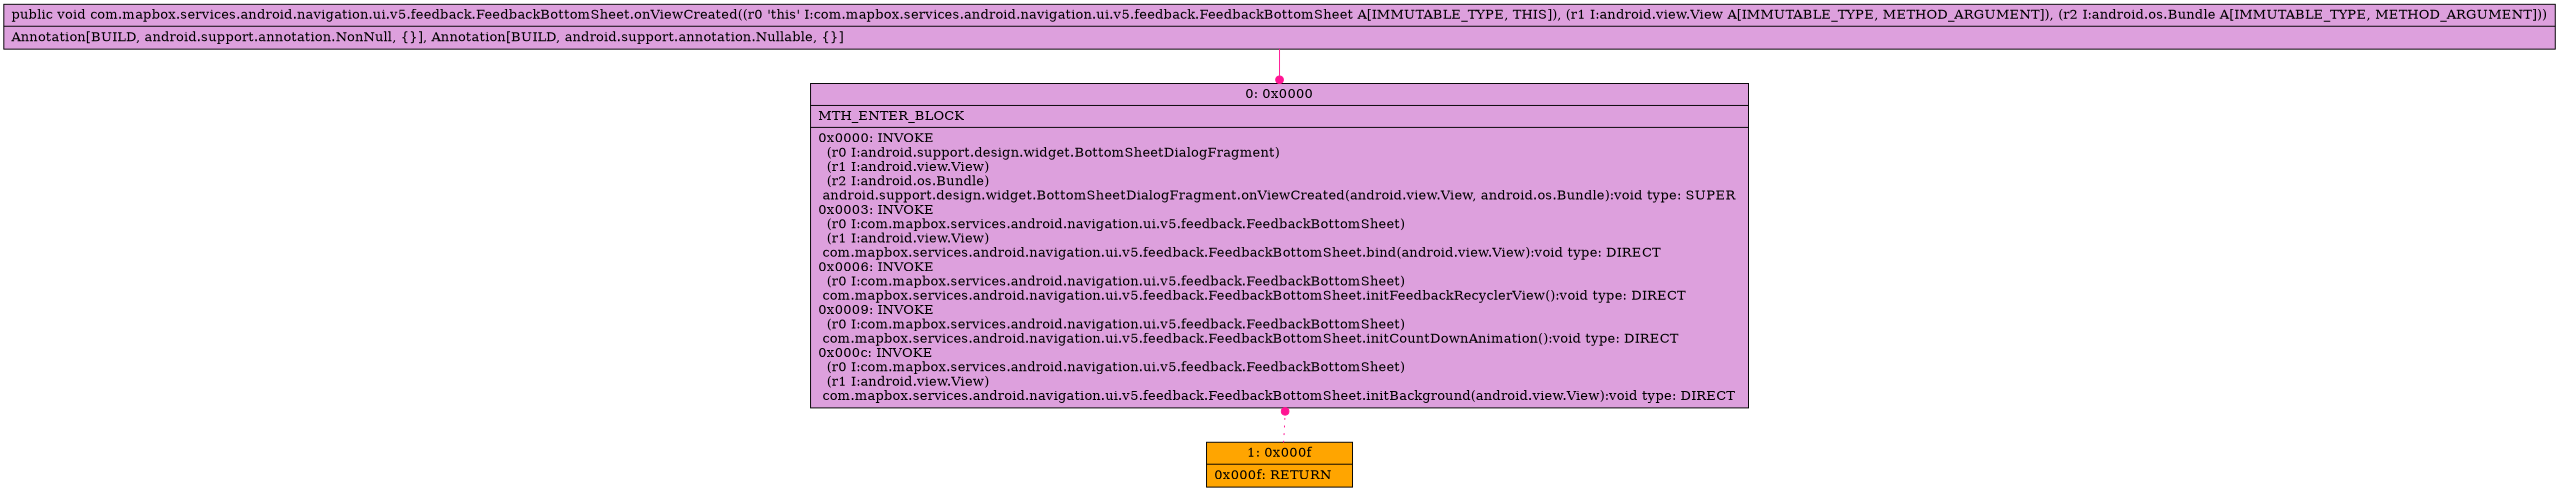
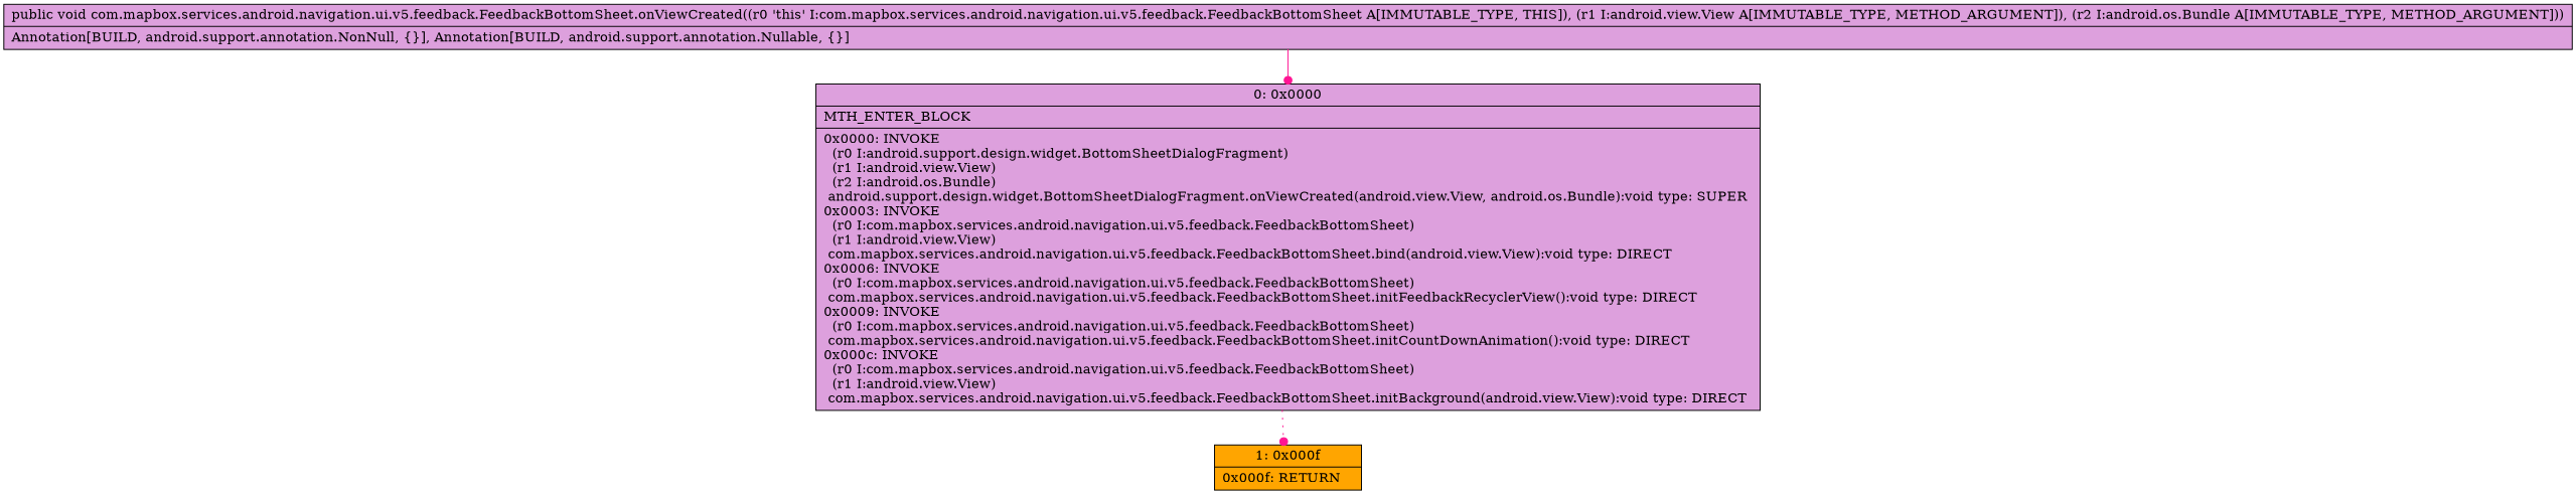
  digraph {
    node [shape=record style=filled fillcolor=plum]
    edge [color=deeppink arrowhead=dot]
    n1 [label="{0\:\ 0x0000|MTH_ENTER_BLOCK\l|0x0000: INVOKE  \l  (r0 I:android.support.design.widget.BottomSheetDialogFragment)\l  (r1 I:android.view.View)\l  (r2 I:android.os.Bundle)\l android.support.design.widget.BottomSheetDialogFragment.onViewCreated(android.view.View, android.os.Bundle):void type: SUPER \l0x0003: INVOKE  \l  (r0 I:com.mapbox.services.android.navigation.ui.v5.feedback.FeedbackBottomSheet)\l  (r1 I:android.view.View)\l com.mapbox.services.android.navigation.ui.v5.feedback.FeedbackBottomSheet.bind(android.view.View):void type: DIRECT \l0x0006: INVOKE  \l  (r0 I:com.mapbox.services.android.navigation.ui.v5.feedback.FeedbackBottomSheet)\l com.mapbox.services.android.navigation.ui.v5.feedback.FeedbackBottomSheet.initFeedbackRecyclerView():void type: DIRECT \l0x0009: INVOKE  \l  (r0 I:com.mapbox.services.android.navigation.ui.v5.feedback.FeedbackBottomSheet)\l com.mapbox.services.android.navigation.ui.v5.feedback.FeedbackBottomSheet.initCountDownAnimation():void type: DIRECT \l0x000c: INVOKE  \l  (r0 I:com.mapbox.services.android.navigation.ui.v5.feedback.FeedbackBottomSheet)\l  (r1 I:android.view.View)\l com.mapbox.services.android.navigation.ui.v5.feedback.FeedbackBottomSheet.initBackground(android.view.View):void type: DIRECT \l}"]
    n2 [label="{1\:\ 0x000f|0x000f: RETURN   \l}" fillcolor=orange]
    n3 [label="{public void com.mapbox.services.android.navigation.ui.v5.feedback.FeedbackBottomSheet.onViewCreated((r0 'this' I:com.mapbox.services.android.navigation.ui.v5.feedback.FeedbackBottomSheet A[IMMUTABLE_TYPE, THIS]), (r1 I:android.view.View A[IMMUTABLE_TYPE, METHOD_ARGUMENT]), (r2 I:android.os.Bundle A[IMMUTABLE_TYPE, METHOD_ARGUMENT]))  | Annotation[BUILD, android.support.annotation.NonNull, \{\}], Annotation[BUILD, android.support.annotation.Nullable, \{\}]\l}"]
-   n2 -> n1 [style=dotted]
+   n1 -> n2 [style=dotted]
    n3 -> n1 [style=solid]
  }
